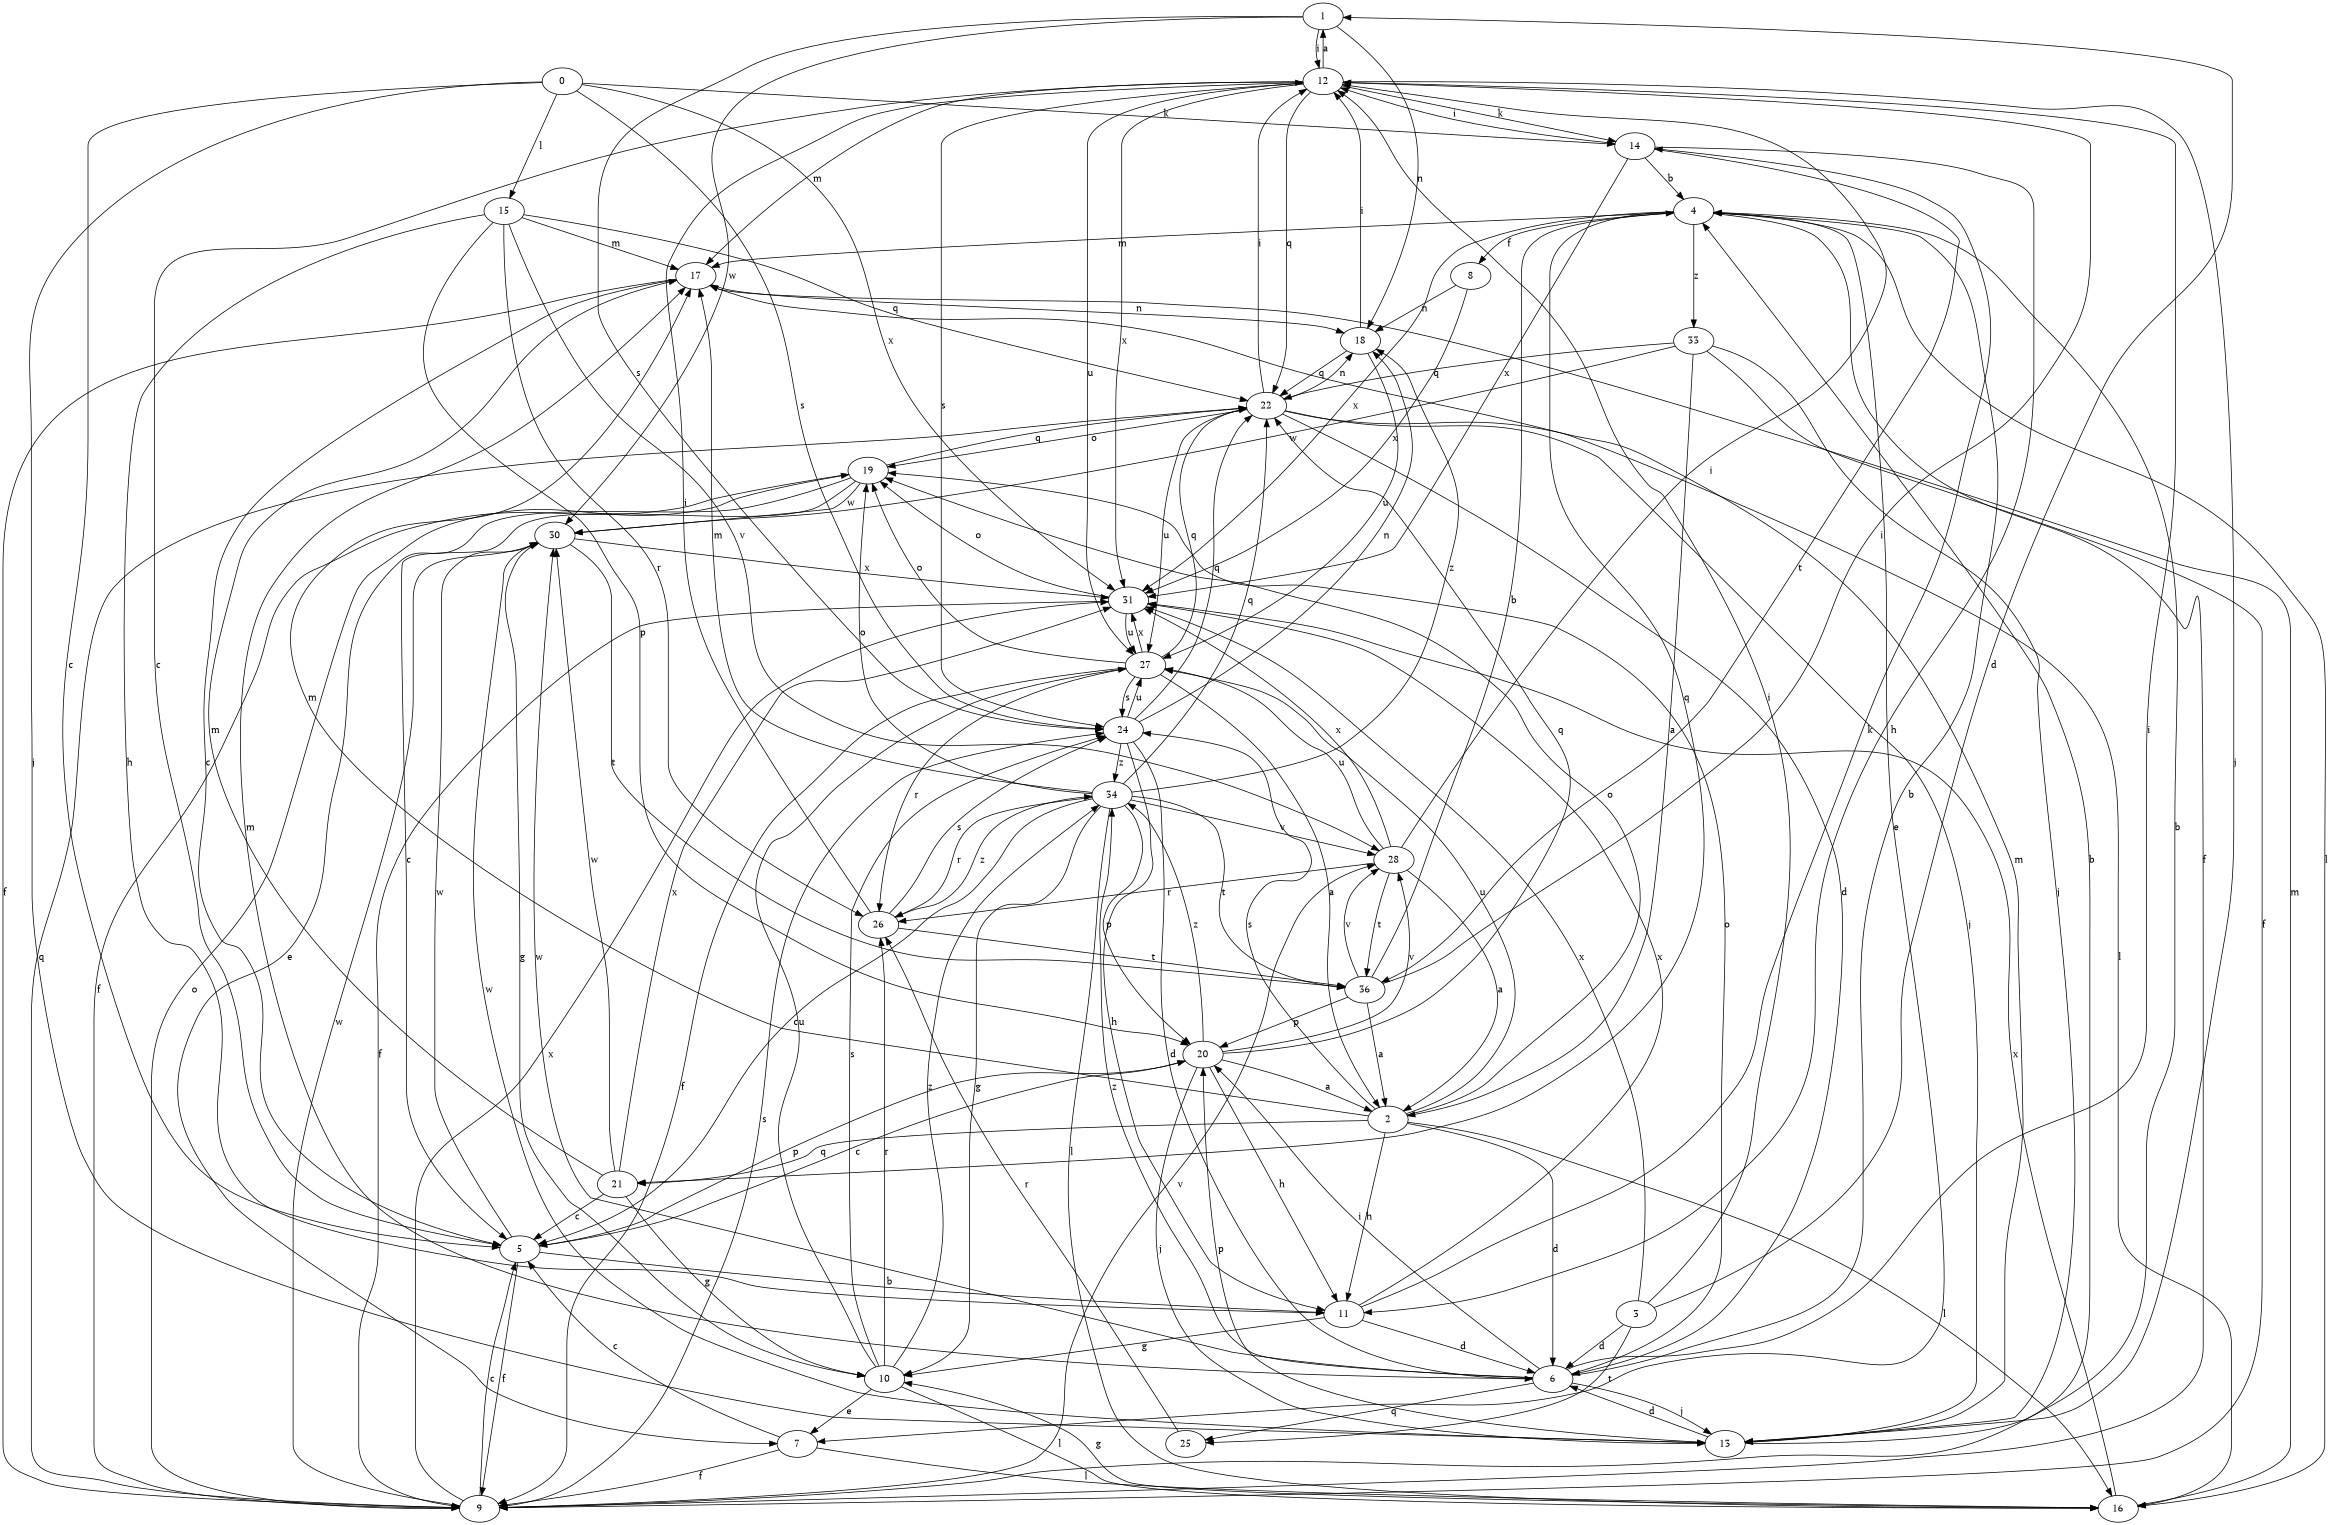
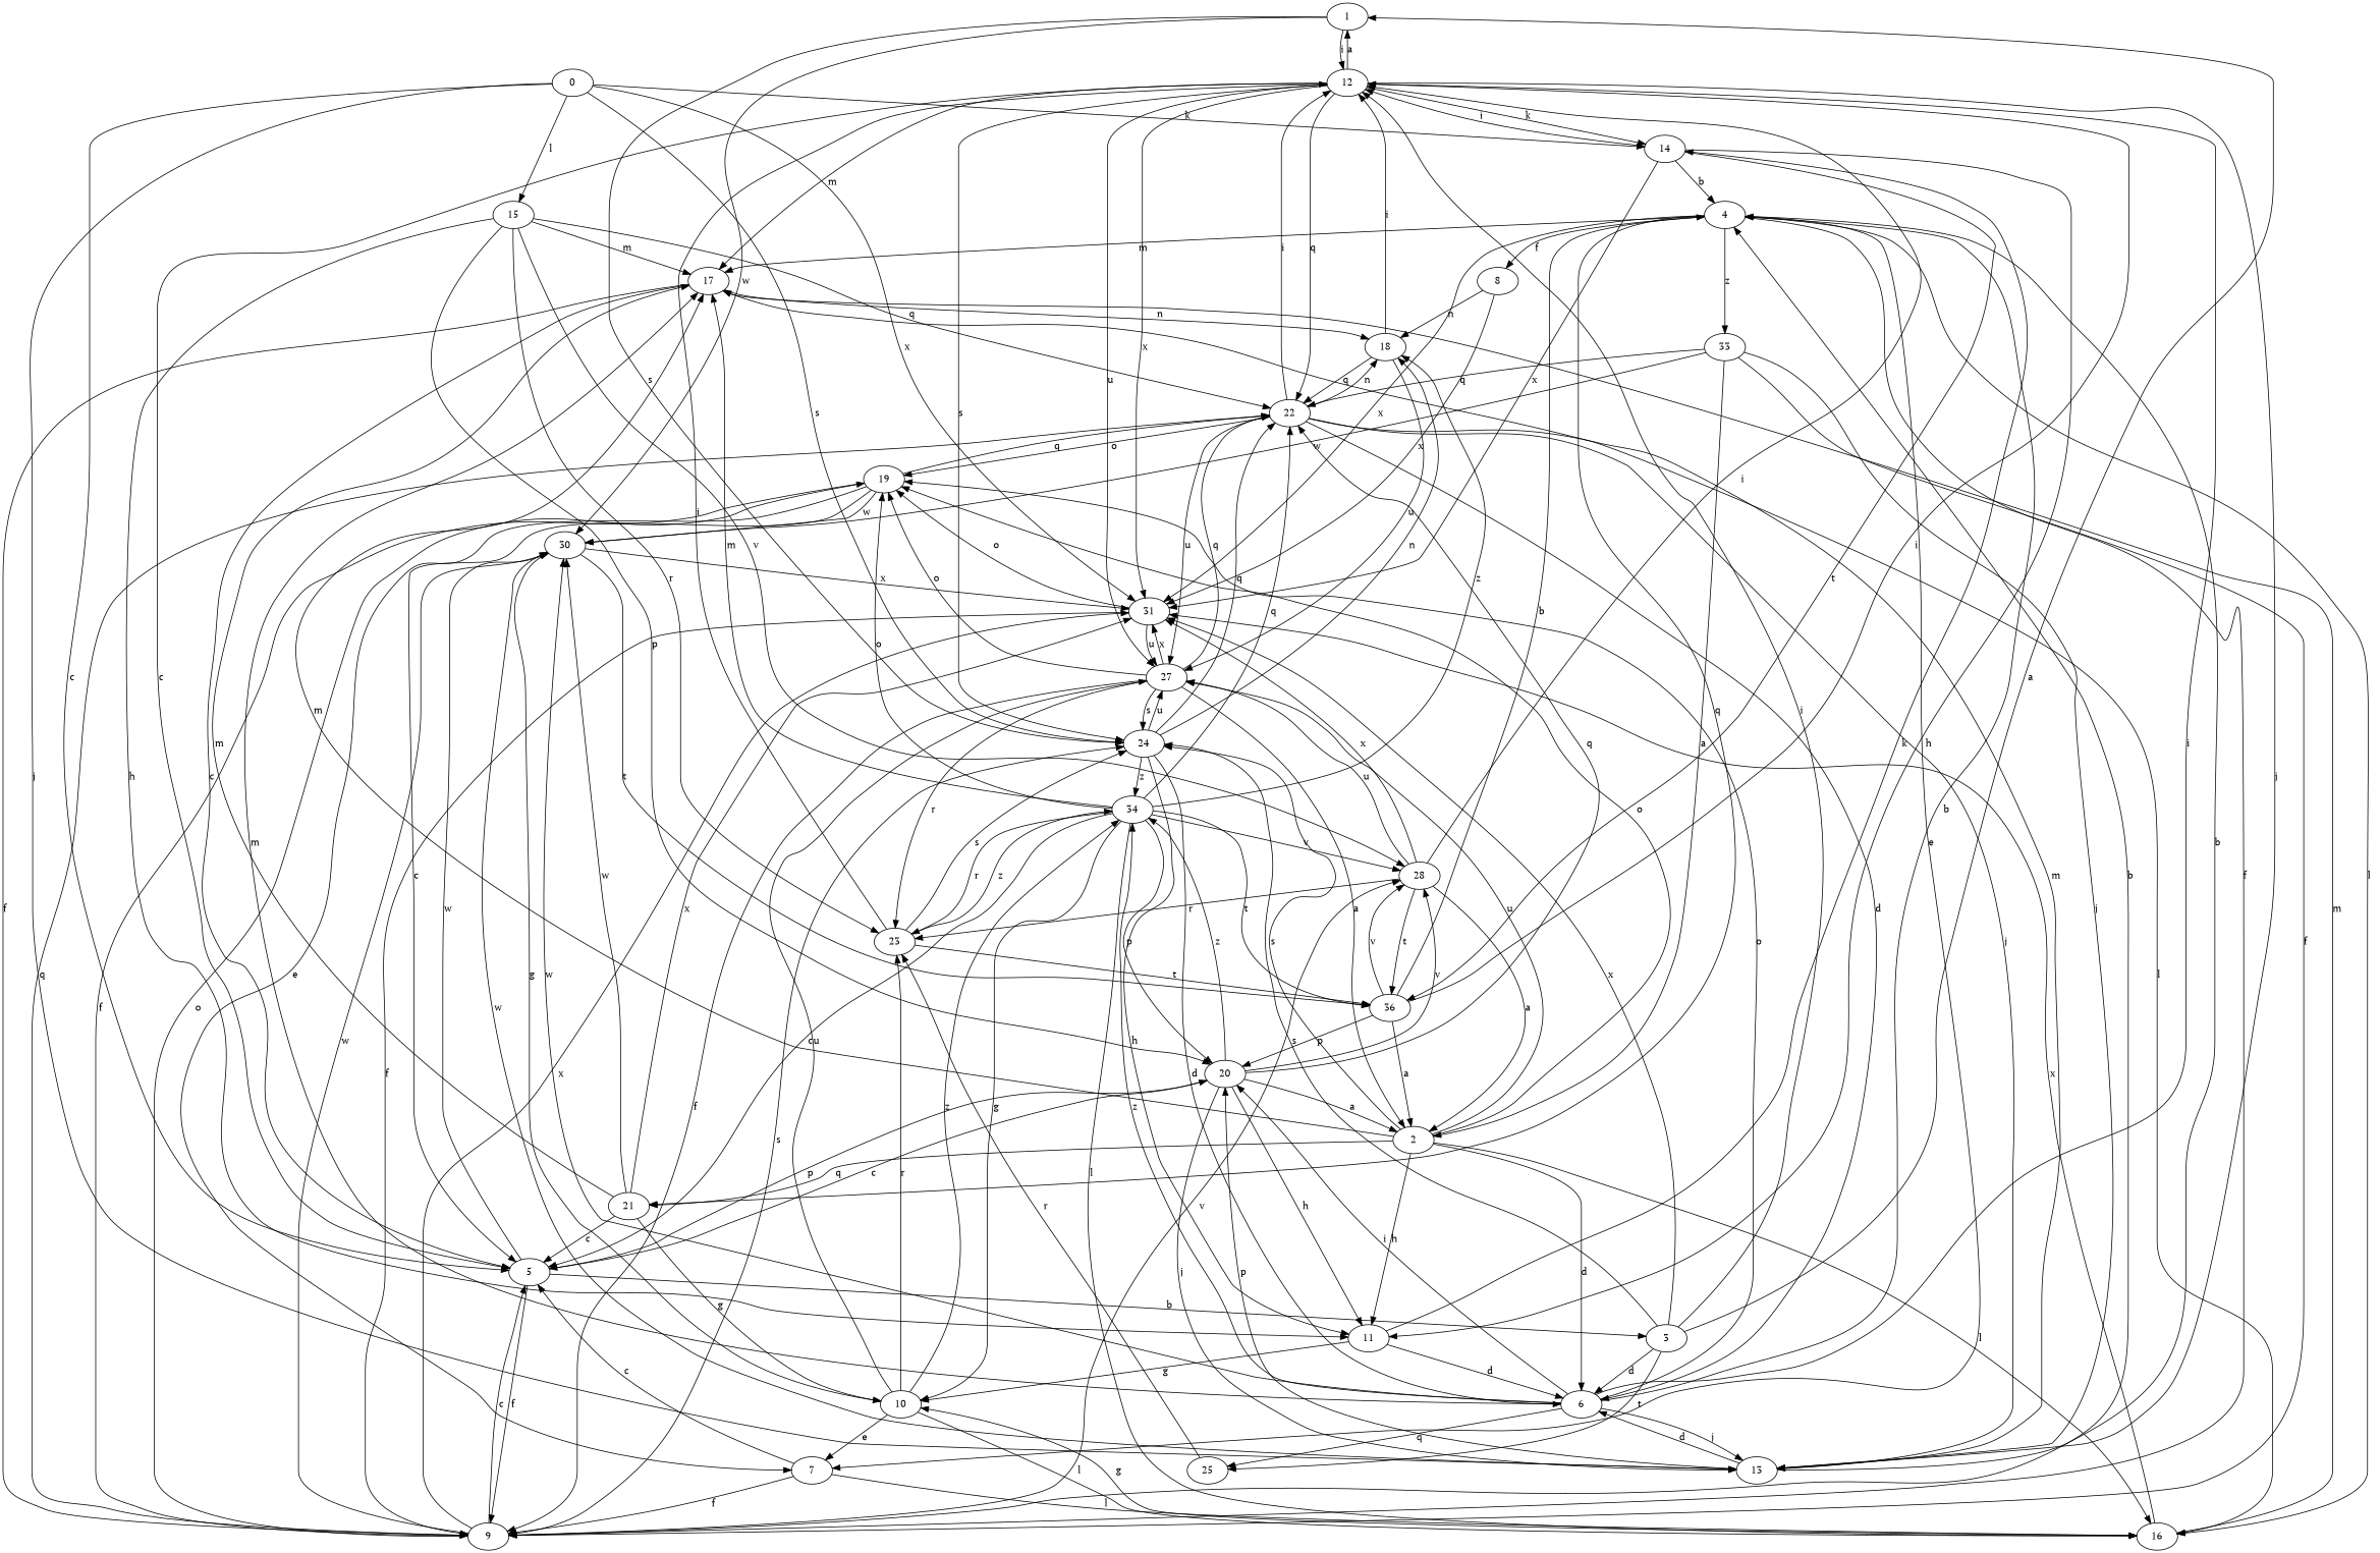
  strict digraph {
    fontname="PT Serif"
    node [fontname="PT Serif"]
    edge [fontname="PT Serif"]
    1
    12
    18
    24
    30
    17
    27
    31
    5
    13
    22
    14
    6
    11
    34
    10
    n17 [label=36]
    2
    16
    19
    21
    25
    4
    20
    9
    7
-   23 [label=26]
+   23
    3
    8
    33
    28
    0
    15
    1 -> 12 [label=i]
-   1 -> 18 [label=n]
    1 -> 24 [label=s]
    1 -> 30 [label=w]
    12 -> 1 [label=a]
    12 -> 24 [label=s]
    12 -> 17 [label=m]
    12 -> 27 [label=u]
    12 -> 31 [label=x]
    12 -> 5 [label=c]
    12 -> 13 [label=j]
    12 -> 22 [label=q]
    12 -> 14 [label=k]
    18 -> 12 [label=i]
    18 -> 27 [label=u]
    18 -> 22 [label=q]
    24 -> 18 [label=n]
    24 -> 27 [label=u]
    24 -> 22 [label=q]
    24 -> 6 [label=d]
    24 -> 11 [label=h]
    24 -> 34 [label=z]
    30 -> 31 [label=x]
    30 -> 10 [label=g]
    30 -> n17 [label=t]
    17 -> 18 [label=n]
    17 -> 5 [label=c]
    17 -> 9 [label=f]
    27 -> 24 [label=s]
    27 -> 31 [label=x]
    27 -> 22 [label=q]
    27 -> 2 [label=a]
    27 -> 19 [label=o]
    27 -> 9 [label=f]
    27 -> 23 [label=r]
    31 -> 27 [label=u]
    31 -> 19 [label=o]
    31 -> 9 [label=f]
    5 -> 30 [label=w]
    5 -> 20 [label=p]
    5 -> 9 [label=f]
-   5 -> 11 [label=b]
+   5 -> 3 [label=b]
    13 -> 30 [label=w]
    13 -> 17 [label=m]
    13 -> 6 [label=d]
    13 -> 4 [label=b]
    13 -> 20 [label=p]
    22 -> 12 [label=i]
    22 -> 18 [label=n]
    22 -> 27 [label=u]
    22 -> 13 [label=j]
    22 -> 6 [label=d]
    22 -> 16 [label=l]
    22 -> 19 [label=o]
    14 -> 12 [label=i]
    14 -> 31 [label=x]
    14 -> 11 [label=h]
    14 -> n17 [label=t]
    14 -> 4 [label=b]
    6 -> 12 [label=i]
    6 -> 30 [label=w]
    6 -> 17 [label=m]
    6 -> 13 [label=j]
    6 -> 34 [label=z]
    6 -> 19 [label=o]
    6 -> 25 [label=q]
    6 -> 4 [label=b]
    6 -> 20 [label=i]
-   11 -> 31 [label=x]
    11 -> 14 [label=k]
    11 -> 6 [label=d]
    11 -> 10 [label=g]
    34 -> 18 [label=z]
    34 -> 17 [label=m]
    34 -> 5 [label=c]
    34 -> 22 [label=q]
    34 -> 10 [label=g]
    34 -> n17 [label=t]
    34 -> 16 [label=l]
    34 -> 19 [label=o]
    34 -> 20 [label=p]
    34 -> 23 [label=r]
    34 -> 28 [label=v]
    10 -> 27 [label=u]
    10 -> 34 [label=z]
    10 -> 16 [label=l]
    10 -> 7 [label=e]
    10 -> 23 [label=r]
    n17 -> 12 [label=i]
    n17 -> 2 [label=a]
    n17 -> 4 [label=b]
    n17 -> 20 [label=p]
    n17 -> 28 [label=v]
    2 -> 24 [label=s]
    2 -> 17 [label=m]
    2 -> 27 [label=u]
    2 -> 6 [label=d]
    2 -> 11 [label=h]
    2 -> 16 [label=l]
    2 -> 19 [label=o]
    2 -> 21 [label=q]
    16 -> 17 [label=m]
    16 -> 31 [label=x]
    16 -> 10 [label=g]
    19 -> 30 [label=w]
    19 -> 5 [label=c]
    19 -> 22 [label=q]
    19 -> 9 [label=f]
    19 -> 7 [label=e]
    21 -> 30 [label=w]
    21 -> 17 [label=m]
    21 -> 31 [label=x]
    21 -> 5 [label=c]
    21 -> 10 [label=g]
    25 -> 23 [label=r]
    4 -> 17 [label=m]
    4 -> 31 [label=x]
    4 -> 16 [label=l]
    4 -> 21 [label=q]
    4 -> 9 [label=f]
    4 -> 7 [label=e]
    4 -> 8 [label=f]
    4 -> 33 [label=z]
    20 -> 5 [label=c]
    20 -> 13 [label=j]
    20 -> 22 [label=q]
    20 -> 11 [label=h]
    20 -> 34 [label=z]
    20 -> 2 [label=a]
    20 -> 28 [label=v]
    9 -> 24 [label=s]
    9 -> 30 [label=w]
    9 -> 31 [label=x]
    9 -> 5 [label=c]
    9 -> 22 [label=q]
    9 -> 19 [label=o]
    9 -> 4 [label=b]
    9 -> 28 [label=v]
    7 -> 5 [label=c]
    7 -> 16 [label=l]
    7 -> 9 [label=f]
    23 -> 12 [label=i]
    23 -> 24 [label=s]
    23 -> 34 [label=z]
    23 -> n17 [label=t]
-   3 -> 1 [label=d]
+   3 -> 1 [label=a]
    3 -> 12 [label=i]
-   10 -> 24 [label=s]
+   3 -> 24 [label=s]
    3 -> 31 [label=x]
    3 -> 6 [label=d]
    3 -> 25 [label=t]
    8 -> 18 [label=n]
    8 -> 31 [label=x]
    33 -> 30 [label=w]
    33 -> 13 [label=j]
    33 -> 22 [label=q]
    33 -> 2 [label=a]
    33 -> 9 [label=f]
    28 -> 12 [label=i]
    28 -> 27 [label=u]
    28 -> 31 [label=x]
    28 -> n17 [label=t]
    28 -> 2 [label=a]
    28 -> 23 [label=r]
    0 -> 24 [label=s]
    0 -> 31 [label=x]
    0 -> 5 [label=c]
    0 -> 13 [label=j]
    0 -> 14 [label=k]
    0 -> 15 [label=l]
    15 -> 17 [label=m]
    15 -> 22 [label=q]
    15 -> 11 [label=h]
    15 -> 20 [label=p]
    15 -> 23 [label=r]
    15 -> 28 [label=v]
  }
